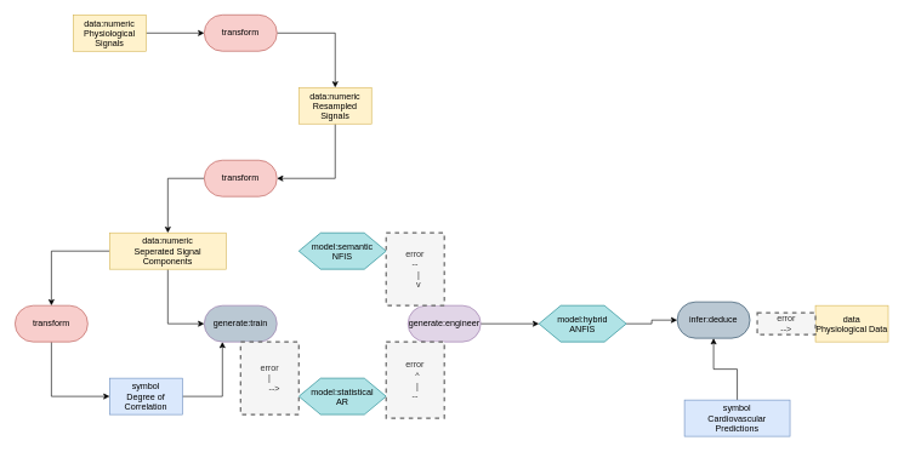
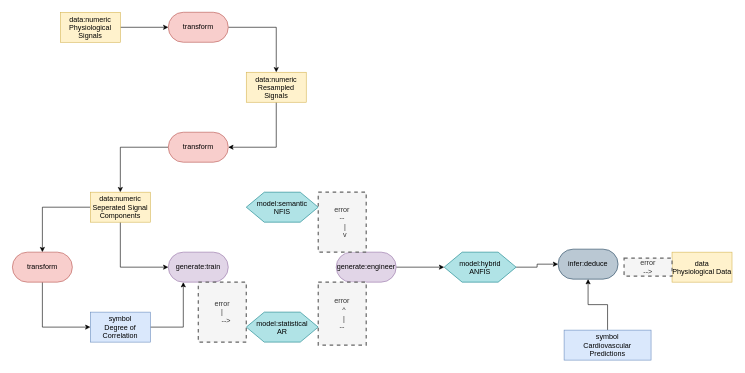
  <mxCell id="0" />
  <mxCell id="1" parent="0" />
  <mxCell id="2" style="edgeStyle=orthogonalEdgeStyle;rounded=0;orthogonalLoop=1;jettySize=auto;html=1;exitX=1;exitY=0.5;exitDx=0;exitDy=0;entryX=0;entryY=0.5;entryDx=0;entryDy=0;" edge="1" parent="1" source="3" target="5"><mxGeometry relative="1" as="geometry" /></mxCell>
  <mxCell id="3" value="data:numeric&#10;Physiological&#10;Signals" style="rectangle;fillColor=#fff2cc;strokeColor=#d6b656;" name="data" vertex="1" parent="1"><mxGeometry x="100" y="20" width="100" height="50" as="geometry" /></mxCell>
  <mxCell id="4" style="edgeStyle=orthogonalEdgeStyle;rounded=0;orthogonalLoop=1;jettySize=auto;html=1;exitX=1;exitY=0.5;exitDx=0;exitDy=0;entryX=0.5;entryY=0;entryDx=0;entryDy=0;" edge="1" parent="1" source="5" target="7"><mxGeometry relative="1" as="geometry" /></mxCell>
  <mxCell id="5" value="transform" style="rounded=1;whiteSpace=wrap;html=1;arcSize=50;fillColor=#f8cecc;strokeColor=#b85450;" name="transform" vertex="1" parent="1"><mxGeometry x="280" y="20" width="100" height="50" as="geometry" /></mxCell>
  <mxCell id="6" style="edgeStyle=orthogonalEdgeStyle;rounded=0;orthogonalLoop=1;jettySize=auto;html=1;exitX=0.5;exitY=1;exitDx=0;exitDy=0;entryX=1;entryY=0.5;entryDx=0;entryDy=0;" edge="1" parent="1" source="7" target="9"><mxGeometry relative="1" as="geometry" /></mxCell>
  <mxCell id="7" value="data:numeric&#10;Resampled&#10;Signals" style="rectangle;fillColor=#fff2cc;strokeColor=#d6b656;" name="data" vertex="1" parent="1"><mxGeometry x="410" y="120" width="100" height="50" as="geometry" /></mxCell>
  <mxCell id="8" style="edgeStyle=orthogonalEdgeStyle;rounded=0;orthogonalLoop=1;jettySize=auto;html=1;exitX=0;exitY=0.5;exitDx=0;exitDy=0;entryX=0.5;entryY=0;entryDx=0;entryDy=0;" edge="1" parent="1" source="9" target="12"><mxGeometry relative="1" as="geometry" /></mxCell>
  <mxCell id="9" value="transform" style="rounded=1;whiteSpace=wrap;html=1;arcSize=50;fillColor=#f8cecc;strokeColor=#b85450;" name="transform" vertex="1" parent="1" tooltip="⚠️ Node not part of any valid pattern."><mxGeometry x="280" y="220" width="100" height="50" as="geometry" /></mxCell>
  <mxCell id="10" style="edgeStyle=orthogonalEdgeStyle;rounded=0;orthogonalLoop=1;jettySize=auto;html=1;exitX=0;exitY=0.5;exitDx=0;exitDy=0;entryX=0.5;entryY=0;entryDx=0;entryDy=0;" edge="1" parent="1" source="12" target="14"><mxGeometry relative="1" as="geometry" /></mxCell>
  <mxCell id="11" style="edgeStyle=orthogonalEdgeStyle;rounded=0;orthogonalLoop=1;jettySize=auto;html=1;exitX=0.5;exitY=1;exitDx=0;exitDy=0;entryX=0;entryY=0.5;entryDx=0;entryDy=0;" edge="1" parent="1" source="12" target="17"><mxGeometry relative="1" as="geometry" /></mxCell>
- <mxCell id="12" value="data:numeric&#10;Seperated Signal&#10;Components" style="rectangle;fillColor=#fff2cc;strokeColor=#d6b656;" name="data" vertex="1" parent="1" tooltip="⚠️ Node not part of any valid pattern."><mxGeometry x="150" y="320" width="160" height="50" as="geometry" /></mxCell>
+ <mxCell id="12" value="data:numeric&#10;Seperated Signal&#10;Components" style="rectangle;fillColor=#fff2cc;strokeColor=#d6b656;" name="data" vertex="1" parent="1" tooltip="⚠️ Node not part of any valid pattern."><mxGeometry x="150" y="320" width="100" height="50" as="geometry" /></mxCell>
  <mxCell id="13" style="edgeStyle=orthogonalEdgeStyle;rounded=0;orthogonalLoop=1;jettySize=auto;html=1;exitX=0.5;exitY=1;exitDx=0;exitDy=0;entryX=0;entryY=0.5;entryDx=0;entryDy=0;" edge="1" parent="1" source="14" target="16"><mxGeometry relative="1" as="geometry" /></mxCell>
  <mxCell id="14" value="transform" style="rounded=1;whiteSpace=wrap;html=1;arcSize=50;fillColor=#f8cecc;strokeColor=#b85450;" name="transform" vertex="1" parent="1" tooltip="⚠️ Node not part of any valid pattern."><mxGeometry x="20" y="420" width="100" height="50" as="geometry" /></mxCell>
  <mxCell id="15" style="edgeStyle=orthogonalEdgeStyle;rounded=0;orthogonalLoop=1;jettySize=auto;html=1;exitX=1;exitY=0.5;exitDx=0;exitDy=0;entryX=0.25;entryY=1;entryDx=0;entryDy=0;" edge="1" parent="1" source="16" target="17"><mxGeometry relative="1" as="geometry" /></mxCell>
  <mxCell id="16" value="symbol&#10;Degree of&#10;Correlation" style="rectangle;fillColor=#dae8fc;strokeColor=#6c8ebf;" name="symbol" vertex="1" parent="1" tooltip="⚠️ Node not part of any valid pattern."><mxGeometry x="150" y="520" width="100" height="50" as="geometry" /></mxCell>
- <mxCell id="17" value="generate:train" style="rounded=1;whiteSpace=wrap;html=1;arcSize=50;fillColor=#bac8d3;strokeColor=#9673a6;" name="generate:train" vertex="1" parent="1" tooltip="⚠️ Node not part of any valid pattern."><mxGeometry x="280" y="420" width="100" height="50" as="geometry" /></mxCell>
+ <mxCell id="17" value="generate:train" style="rounded=1;whiteSpace=wrap;html=1;arcSize=50;fillColor=#e1d5e7;strokeColor=#9673a6;" name="generate:train" vertex="1" parent="1" tooltip="⚠️ Node not part of any valid pattern."><mxGeometry x="280" y="420" width="100" height="50" as="geometry" /></mxCell>
  <mxCell id="18" value="model:semantic&#10;NFIS" style="shape=hexagon;perimeter=hexagonPerimeter2;fillColor=#b0e3e6;strokeColor=#0e8088;" name="model" vertex="1" parent="1"><mxGeometry x="410" y="320" width="120" height="50" as="geometry" /></mxCell>
  <mxCell id="19" value="model:statistical&#10;AR" style="shape=hexagon;perimeter=hexagonPerimeter2;fillColor=#b0e3e6;strokeColor=#0e8088;" name="model" vertex="1" parent="1"><mxGeometry x="410" y="520" width="120" height="50" as="geometry" /></mxCell>
  <mxCell id="20" value="&lt;div&gt;error&lt;/div&gt;&lt;div&gt;|&lt;/div&gt;&lt;div&gt;&amp;nbsp;&amp;nbsp;&amp;nbsp; --&amp;gt;&lt;/div&gt;" style="text;html=1;align=center;verticalAlign=middle;whiteSpace=wrap;rounded=0;dashed=1;fillColor=#f5f5f5;fontColor=#333333;strokeColor=#666666;strokeWidth=2;" name="text" vertex="1" parent="1"><mxGeometry x="330" y="470" width="80" height="100" as="geometry" /></mxCell>
  <mxCell id="21" style="edgeStyle=orthogonalEdgeStyle;rounded=0;orthogonalLoop=1;jettySize=auto;html=1;exitX=1;exitY=0.5;exitDx=0;exitDy=0;entryX=0;entryY=0.5;entryDx=0;entryDy=0;" edge="1" parent="1" source="22" target="26"><mxGeometry relative="1" as="geometry" /></mxCell>
  <mxCell id="22" value="generate:engineer" style="rounded=1;whiteSpace=wrap;html=1;arcSize=50;fillColor=#e1d5e7;strokeColor=#9673a6;" name="generate:engineer" vertex="1" parent="1"><mxGeometry x="560" y="420" width="100" height="50" as="geometry" /></mxCell>
  <mxCell id="23" value="&lt;div&gt;error&lt;/div&gt;&lt;div&gt;--&lt;/div&gt;&lt;div&gt;&amp;nbsp;&amp;nbsp; |&lt;/div&gt;&lt;div&gt;&amp;nbsp;&amp;nbsp; v&lt;/div&gt;" style="text;html=1;align=center;verticalAlign=middle;whiteSpace=wrap;rounded=0;dashed=1;fillColor=#f5f5f5;fontColor=#333333;strokeColor=#666666;strokeWidth=2;" name="text" vertex="1" parent="1"><mxGeometry x="530" y="320" width="80" height="100" as="geometry" /></mxCell>
  <mxCell id="24" value="&lt;div&gt;error&lt;/div&gt;&lt;div&gt;&amp;nbsp; ^&lt;/div&gt;&lt;div&gt;&amp;nbsp; |&lt;/div&gt;&lt;div&gt;--&lt;/div&gt;" style="text;html=1;align=center;verticalAlign=middle;whiteSpace=wrap;rounded=0;dashed=1;fillColor=#f5f5f5;fontColor=#333333;strokeColor=#666666;strokeWidth=2;" name="text" vertex="1" parent="1"><mxGeometry x="530" y="470" width="80" height="105" as="geometry" /></mxCell>
  <mxCell id="25" style="edgeStyle=orthogonalEdgeStyle;rounded=0;orthogonalLoop=1;jettySize=auto;html=1;exitX=1;exitY=0.5;exitDx=0;exitDy=0;entryX=0;entryY=0.5;entryDx=0;entryDy=0;" edge="1" parent="1" source="26" target="27"><mxGeometry relative="1" as="geometry" /></mxCell>
  <mxCell id="26" value="model:hybrid&#10;ANFIS" style="shape=hexagon;perimeter=hexagonPerimeter2;fillColor=#b0e3e6;strokeColor=#0e8088;" name="model" vertex="1" parent="1"><mxGeometry x="740" y="420" width="120" height="50" as="geometry" /></mxCell>
  <mxCell id="27" value="infer:deduce" style="rounded=1;whiteSpace=wrap;html=1;arcSize=50;fillColor=#bac8d3;strokeColor=#23445d;" name="infer:deduce" vertex="1" parent="1"><mxGeometry x="930" y="415" width="100" height="50" as="geometry" /></mxCell>
  <mxCell id="28" style="edgeStyle=orthogonalEdgeStyle;rounded=0;orthogonalLoop=1;jettySize=auto;html=1;exitX=0.5;exitY=0;exitDx=0;exitDy=0;entryX=0.5;entryY=1;entryDx=0;entryDy=0;" edge="1" parent="1" source="29" target="27"><mxGeometry relative="1" as="geometry" /></mxCell>
  <mxCell id="29" value="symbol&#10;Cardiovascular&#10;Predictions" style="rectangle;fillColor=#dae8fc;strokeColor=#6c8ebf;" name="symbol" vertex="1" parent="1"><mxGeometry x="940" y="550" width="145" height="50" as="geometry" /></mxCell>
  <mxCell id="30" value="data&#10;Physiological Data" style="rectangle;fillColor=#fff2cc;strokeColor=#d6b656;" name="data" vertex="1" parent="1"><mxGeometry x="1120" y="420" width="100" height="50" as="geometry" /></mxCell>
  <mxCell id="31" value="&lt;div&gt;error&lt;/div&gt;&lt;div&gt;--&amp;gt;&lt;/div&gt;" style="text;html=1;align=center;verticalAlign=middle;whiteSpace=wrap;rounded=0;dashed=1;fillColor=#f5f5f5;fontColor=#333333;strokeColor=#666666;strokeWidth=2;" name="text" vertex="1" parent="1"><mxGeometry x="1040" y="430" width="80" height="30" as="geometry" /></mxCell>
